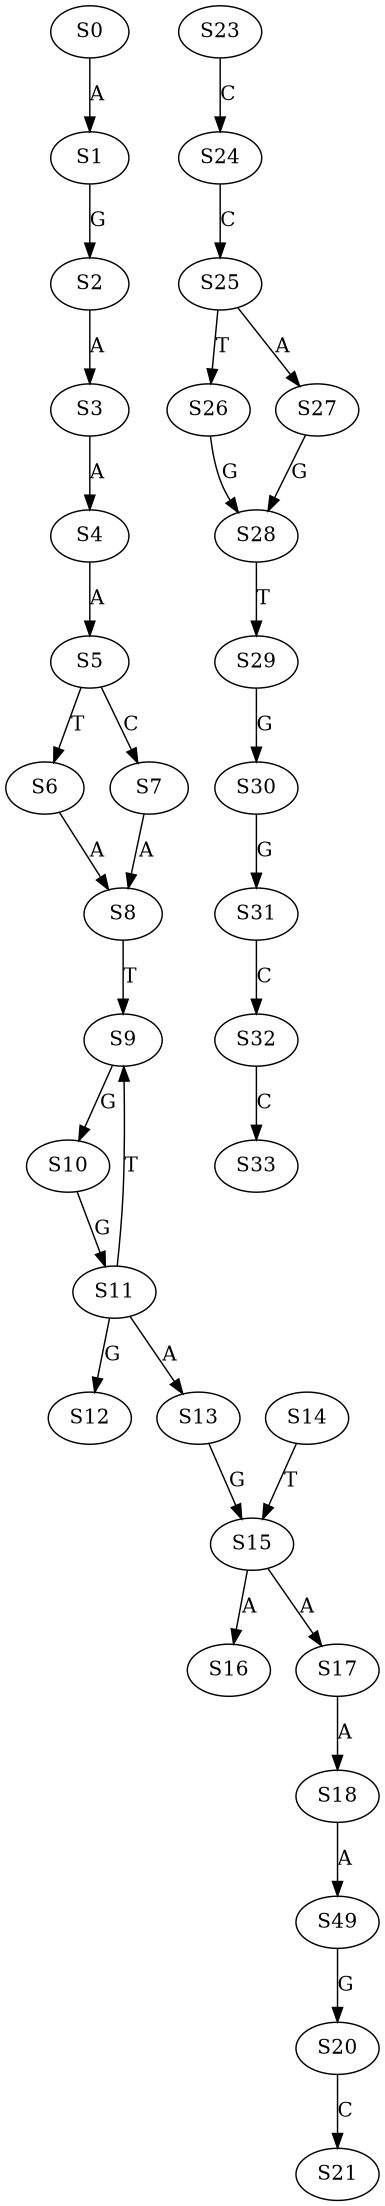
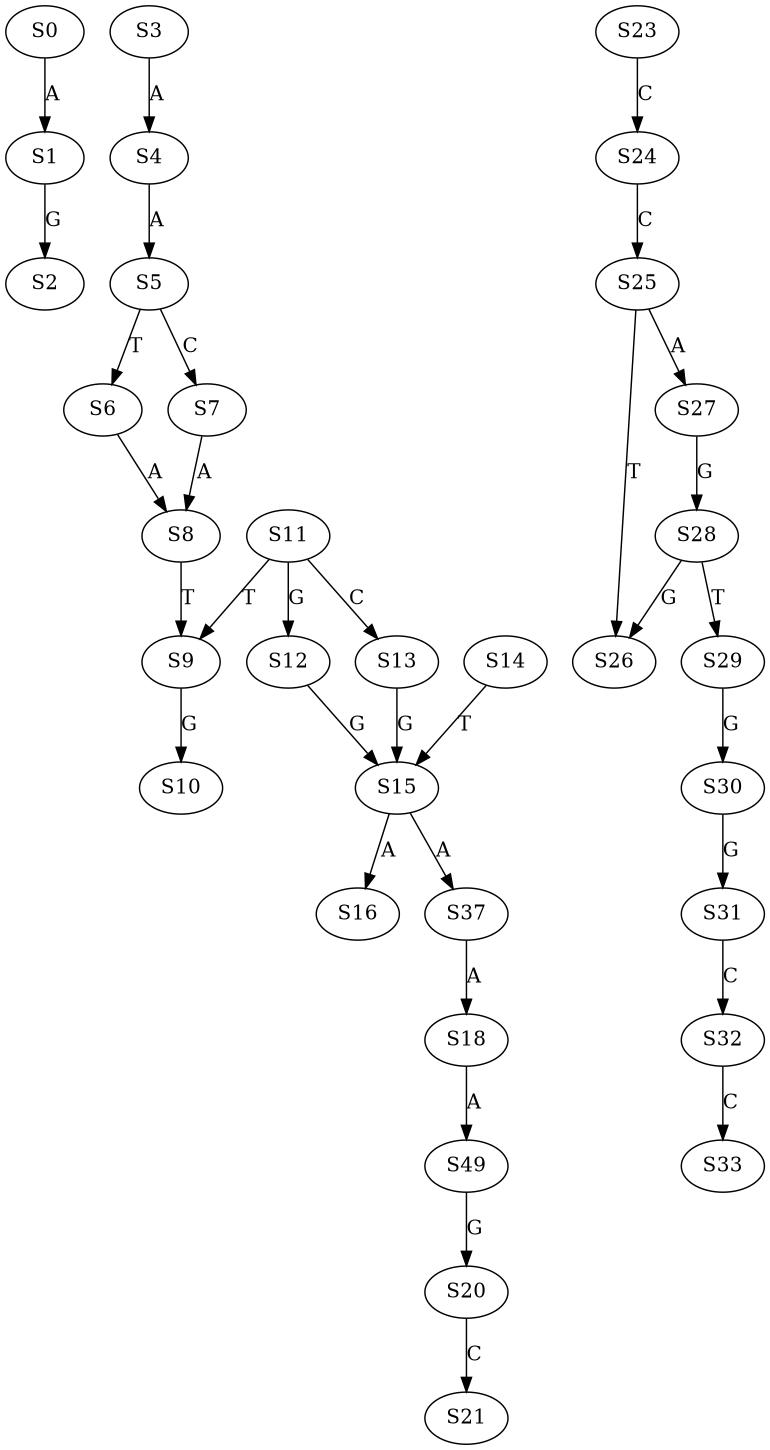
  strict digraph {
    S0
    S1
    S2
    S3
    S4
    S5
    S6
    S7
    S8
    S9
    S10
    S11
    S12
    S13
    S15
    S14
    S16
-   S17
+   S17 [label=S37]
    S18
    n20 [label=S49]
    S20
    S21
    S23
    S24
    S25
    S26
    S27
    S28
    S29
    S30
    S31
    S32
    S33
    S0 -> S1 [label=A]
    S1 -> S2 [label=G]
-   S2 -> S3 [label=A]
    S3 -> S4 [label=A]
    S4 -> S5 [label=A]
    S5 -> S6 [label=T]
    S5 -> S7 [label=C]
    S6 -> S8 [label=A]
    S7 -> S8 [label=A]
    S8 -> S9 [label=T]
    S9 -> S10 [label=G]
-   S10 -> S11 [label=G]
    S11 -> S9 [label=T]
    S11 -> S12 [label=G]
-   S11 -> S13 [label=A]
+   S11 -> S13 [label=C]
+   S12 -> S15 [label=G]
    S13 -> S15 [label=G]
    S15 -> S16 [label=A]
    S15 -> S17 [label=A]
    S14 -> S15 [label=T]
    S17 -> S18 [label=A]
    S18 -> n20 [label=A]
    n20 -> S20 [label=G]
    S20 -> S21 [label=C]
    S23 -> S24 [label=C]
    S24 -> S25 [label=C]
    S25 -> S26 [label=T]
    S25 -> S27 [label=A]
-   S26 -> S28 [label=G]
+   S28 -> S26 [label=G]
    S27 -> S28 [label=G]
    S28 -> S29 [label=T]
    S29 -> S30 [label=G]
    S30 -> S31 [label=G]
    S31 -> S32 [label=C]
    S32 -> S33 [label=C]
  }
